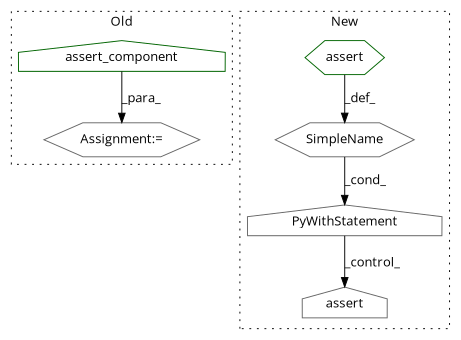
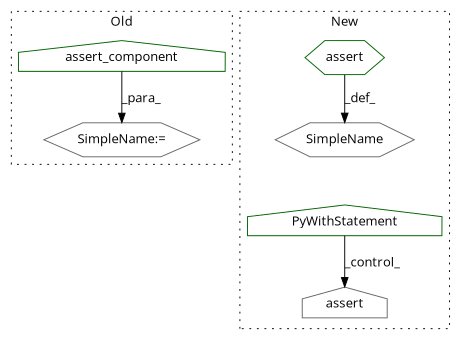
  digraph {
    fontname="Open Sans"
    node [a=32 color=darkgreen fontname="Open Sans" shape=house]
    edge [fontname="Open Sans"]
    n1 [l="16,1" label=assert_component s="2535,2673"]
-   n2 [a=7 color=gray40 l=1 label="Assignment:=" s=2510 shape=hexagon]
+   n2 [a=7 color=gray40 l=1 label="SimpleName:=" s=2510 shape=hexagon]
    n3 [a=6 color=gray40 l=7 label=assert s=2575]
    n4 [a=42 color=gray40 label=SimpleName shape=hexagon]
-   n5 [a=104 color=gray40 l="10,2" label=PyWithStatement s="2530,2565"]
+   n5 [a=104 l="10,2" label=PyWithStatement s="2530,2565"]
    n6 [l="23,1" label=assert s="2540,2564" shape=hexagon]
    subgraph cluster_1 {
      label=Old
      style=dotted
      n1
      n2
    }
    subgraph cluster_2 {
      label=New
      style=dotted
      n3
      n4
      n5
      n6
    }
    n1 -> n2 [label=_para_]
-   n4 -> n5 [label=_cond_]
    n5 -> n3 [label=_control_]
    n6 -> n4 [label=_def_]
  }
